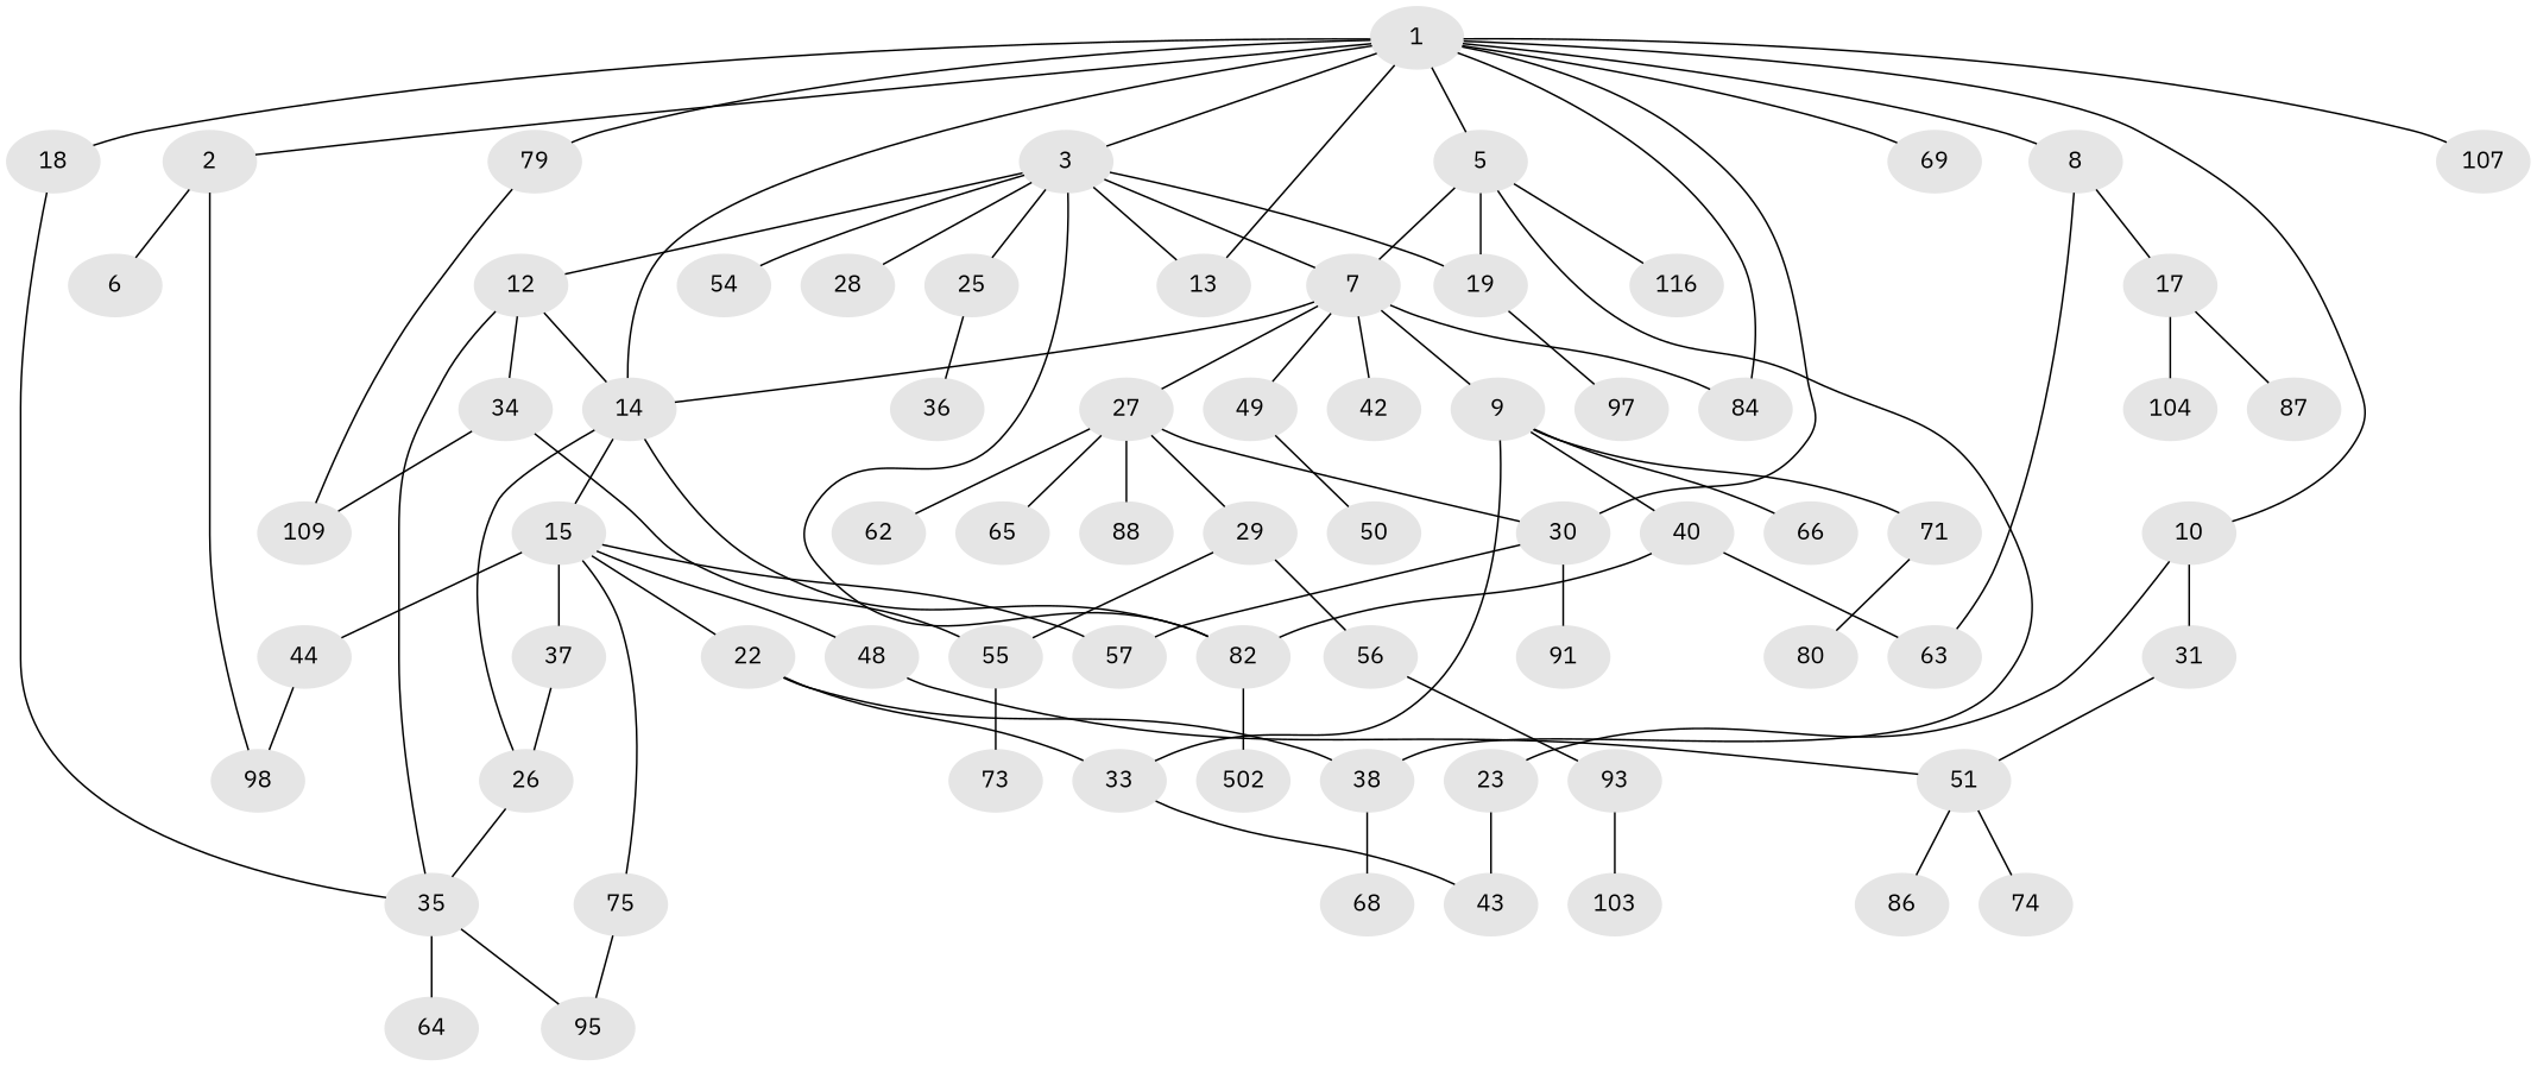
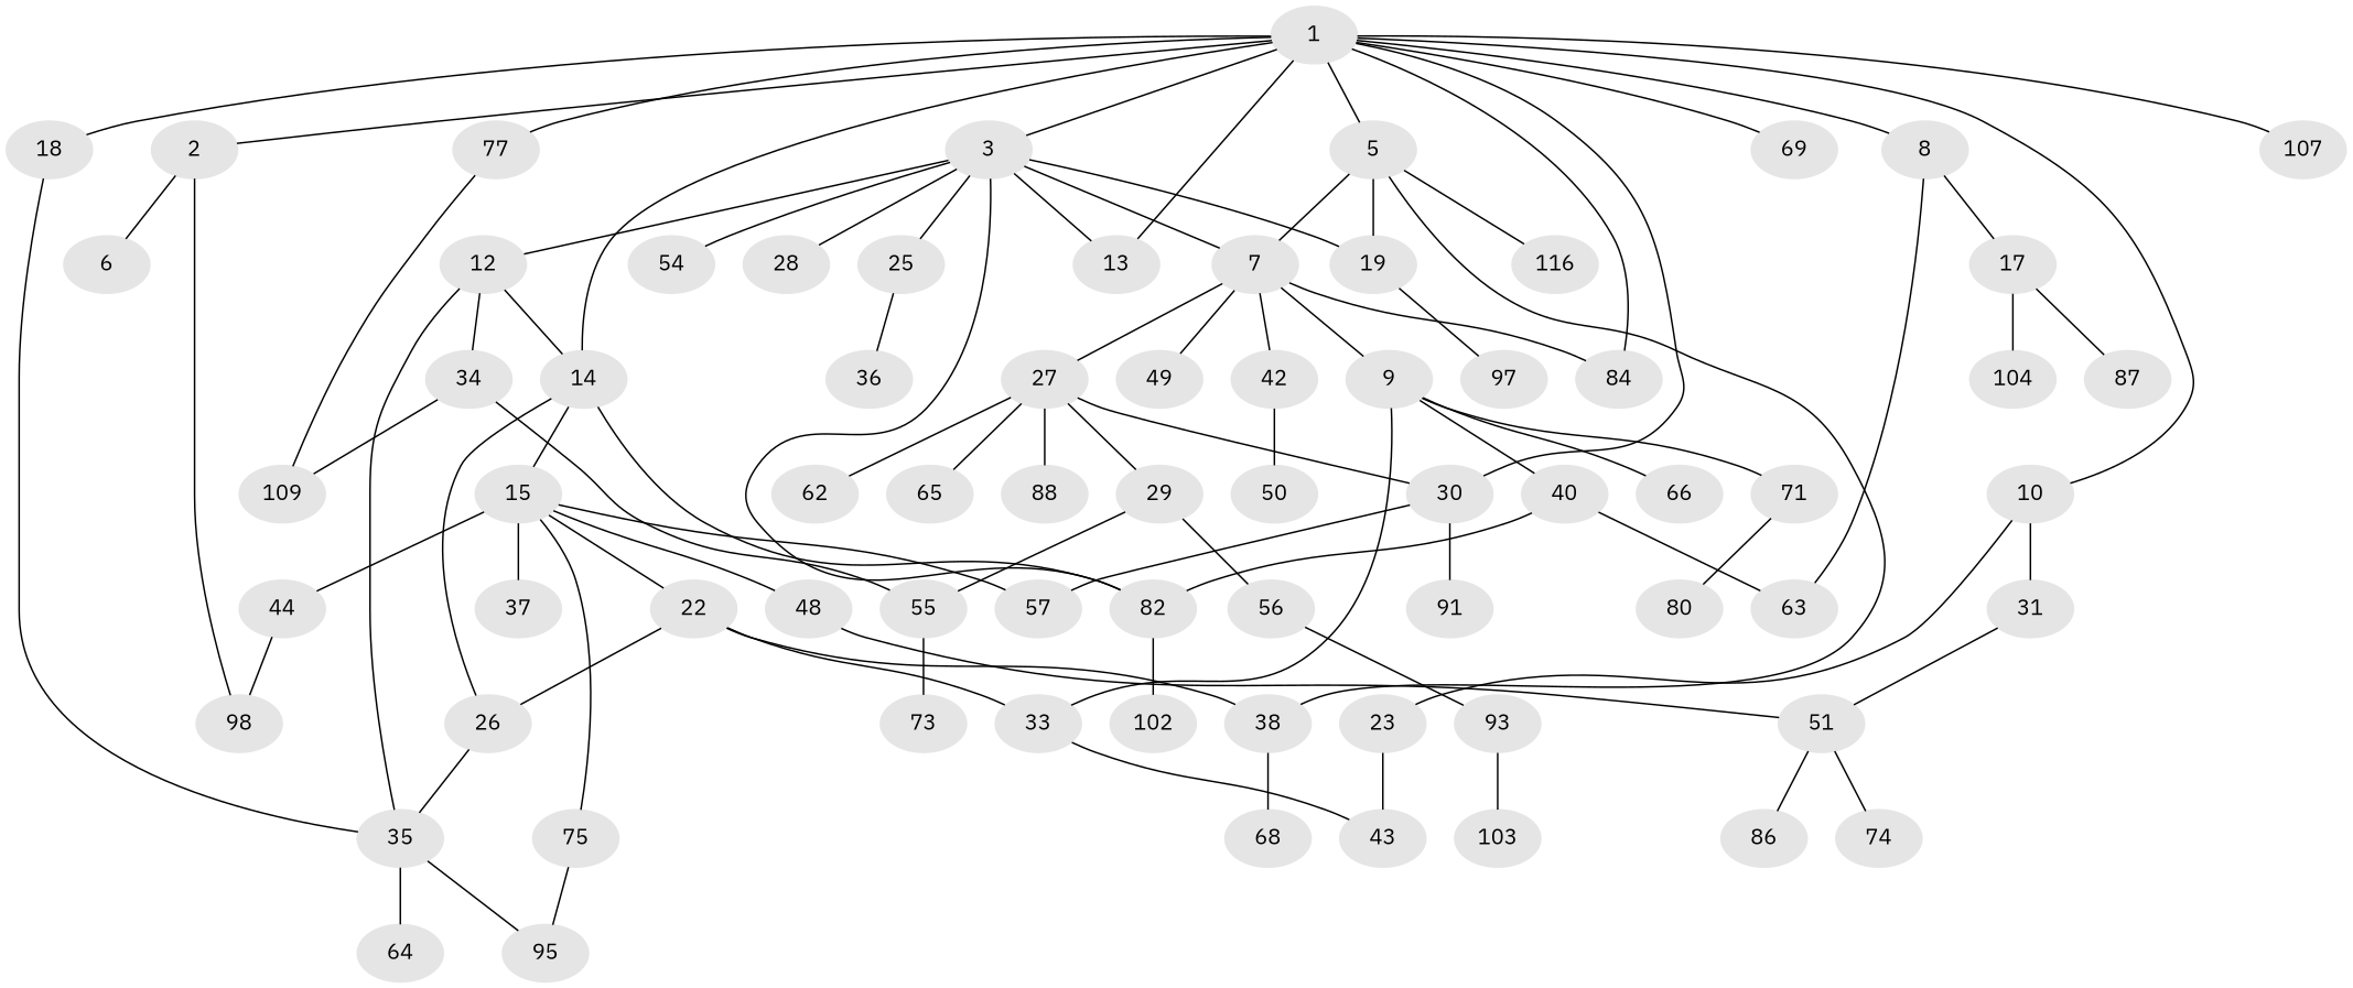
  graph {
    fontname="IBM Plex Sans"
    node [color=gray90 fontname="IBM Plex Sans" style=filled]
    edge [fontname="IBM Plex Sans"]
    1 [super="+4"]
    2
    3 [super="+21"]
    5
    8 [super="+16"]
    10
    13
    14 [super="+72"]
    18
    30 [super="+83"]
    69
-   79
+   79 [label=77]
    84
    107
    6 [super="+81"]
    98
    7 [super="+11"]
    12 [super="+52"]
    19 [super="+24"]
    25
    28
    54
    82 [super="+105"]
    38 [super="+108"]
    n25 [label=116]
    17 [super="+77"]
    63 [super="+92"]
    23 [super="+60"]
    31 [super="+46"]
    15 [super="+20"]
    26
    35 [super="+41"]
    57
    91
    109
    9 [super="+32"]
    27 [super="+45"]
    42
    49
    34 [super="+76"]
    97
    36 [super="+90"]
-   102 [label=502]
+   102
    68
    33 [super="+67"]
    40 [super="+53"]
    66
    71 [super="+99"]
    29 [super="+39"]
    62
    65 [super="+70"]
    88
    50
    87
    104
    43
    80
    51 [super="+101"]
    55 [super="+78"]
    64
    95 [super="+100"]
    22 [super="+47"]
    37 [super="+96"]
    44
    48 [super="+61"]
    75 [super="+85"]
    56
    73
    93 [super="+94"]
    74
    86
    103
    1 -- 2
    1 -- 3
    1 -- 5
    1 -- 8
    1 -- 10
    1 -- 13
    1 -- 14
    1 -- 18
    1 -- 30
    1 -- 69
    1 -- 79 [weight=2]
    1 -- 84
    1 -- 107
    2 -- 6
    2 -- 98
    3 -- 13
    3 -- 7
    3 -- 12
    3 -- 19
    3 -- 25
    3 -- 28
    3 -- 54
    3 -- 82
    5 -- 7
    5 -- 19
    5 -- 38
    5 -- n25
    8 -- 17
    8 -- 63
    10 -- 23
    10 -- 31
    14 -- 82
    14 -- 15
    14 -- 26
    18 -- 35
    30 -- 57
    30 -- 91
    79 -- 109
-   7 -- 14
    7 -- 84
    7 -- 9
    7 -- 27
    7 -- 42
    7 -- 49
    12 -- 14
    12 -- 35
    12 -- 34
    19 -- 97
    25 -- 36
    82 -- 102
    38 -- 68
    17 -- 87
    17 -- 104
    23 -- 43
    31 -- 51
    15 -- 57
    15 -- 22
    15 -- 37
    15 -- 44
    15 -- 48
    15 -- 75
    26 -- 35
    35 -- 64
    35 -- 95
    9 -- 33
    9 -- 40
    9 -- 66
    9 -- 71
    27 -- 30
    27 -- 29
    27 -- 62
    27 -- 65
    27 -- 88
-   49 -- 50
+   42 -- 50
    34 -- 109
    34 -- 55
    33 -- 43
    40 -- 82
    40 -- 63
    71 -- 80
    29 -- 55
    29 -- 56
    51 -- 74
    51 -- 86
    55 -- 73
    22 -- 38
-   37 -- 26
+   22 -- 26
    22 -- 33
    44 -- 98
    48 -- 51
    75 -- 95
    56 -- 93
    93 -- 103
  }
